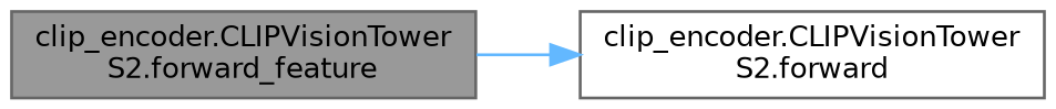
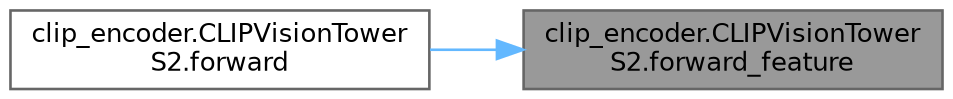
  digraph {
    rankdir=RL
    node [fontname=Helvetica fontsize=10 shape=box style=filled]
    n1 [color=gray40 fillcolor=grey60 fontcolor=black height=0.2 label="clip_encoder.CLIPVisionTower\lS2.forward_feature" width=0.4]
    n2 [color=grey40 fillcolor=white height=0.2 label="clip_encoder.CLIPVisionTower\lS2.forward" width=0.4]
-   n2 -> n1 [color=steelblue1 dir=back fontname=Helvetica fontsize=10 labelfontname=Helvetica labelfontsize=10 style=solid]
+   n1 -> n2 [color=steelblue1 dir=back fontname=Helvetica fontsize=10 labelfontname=Helvetica labelfontsize=10 style=solid]
  }
